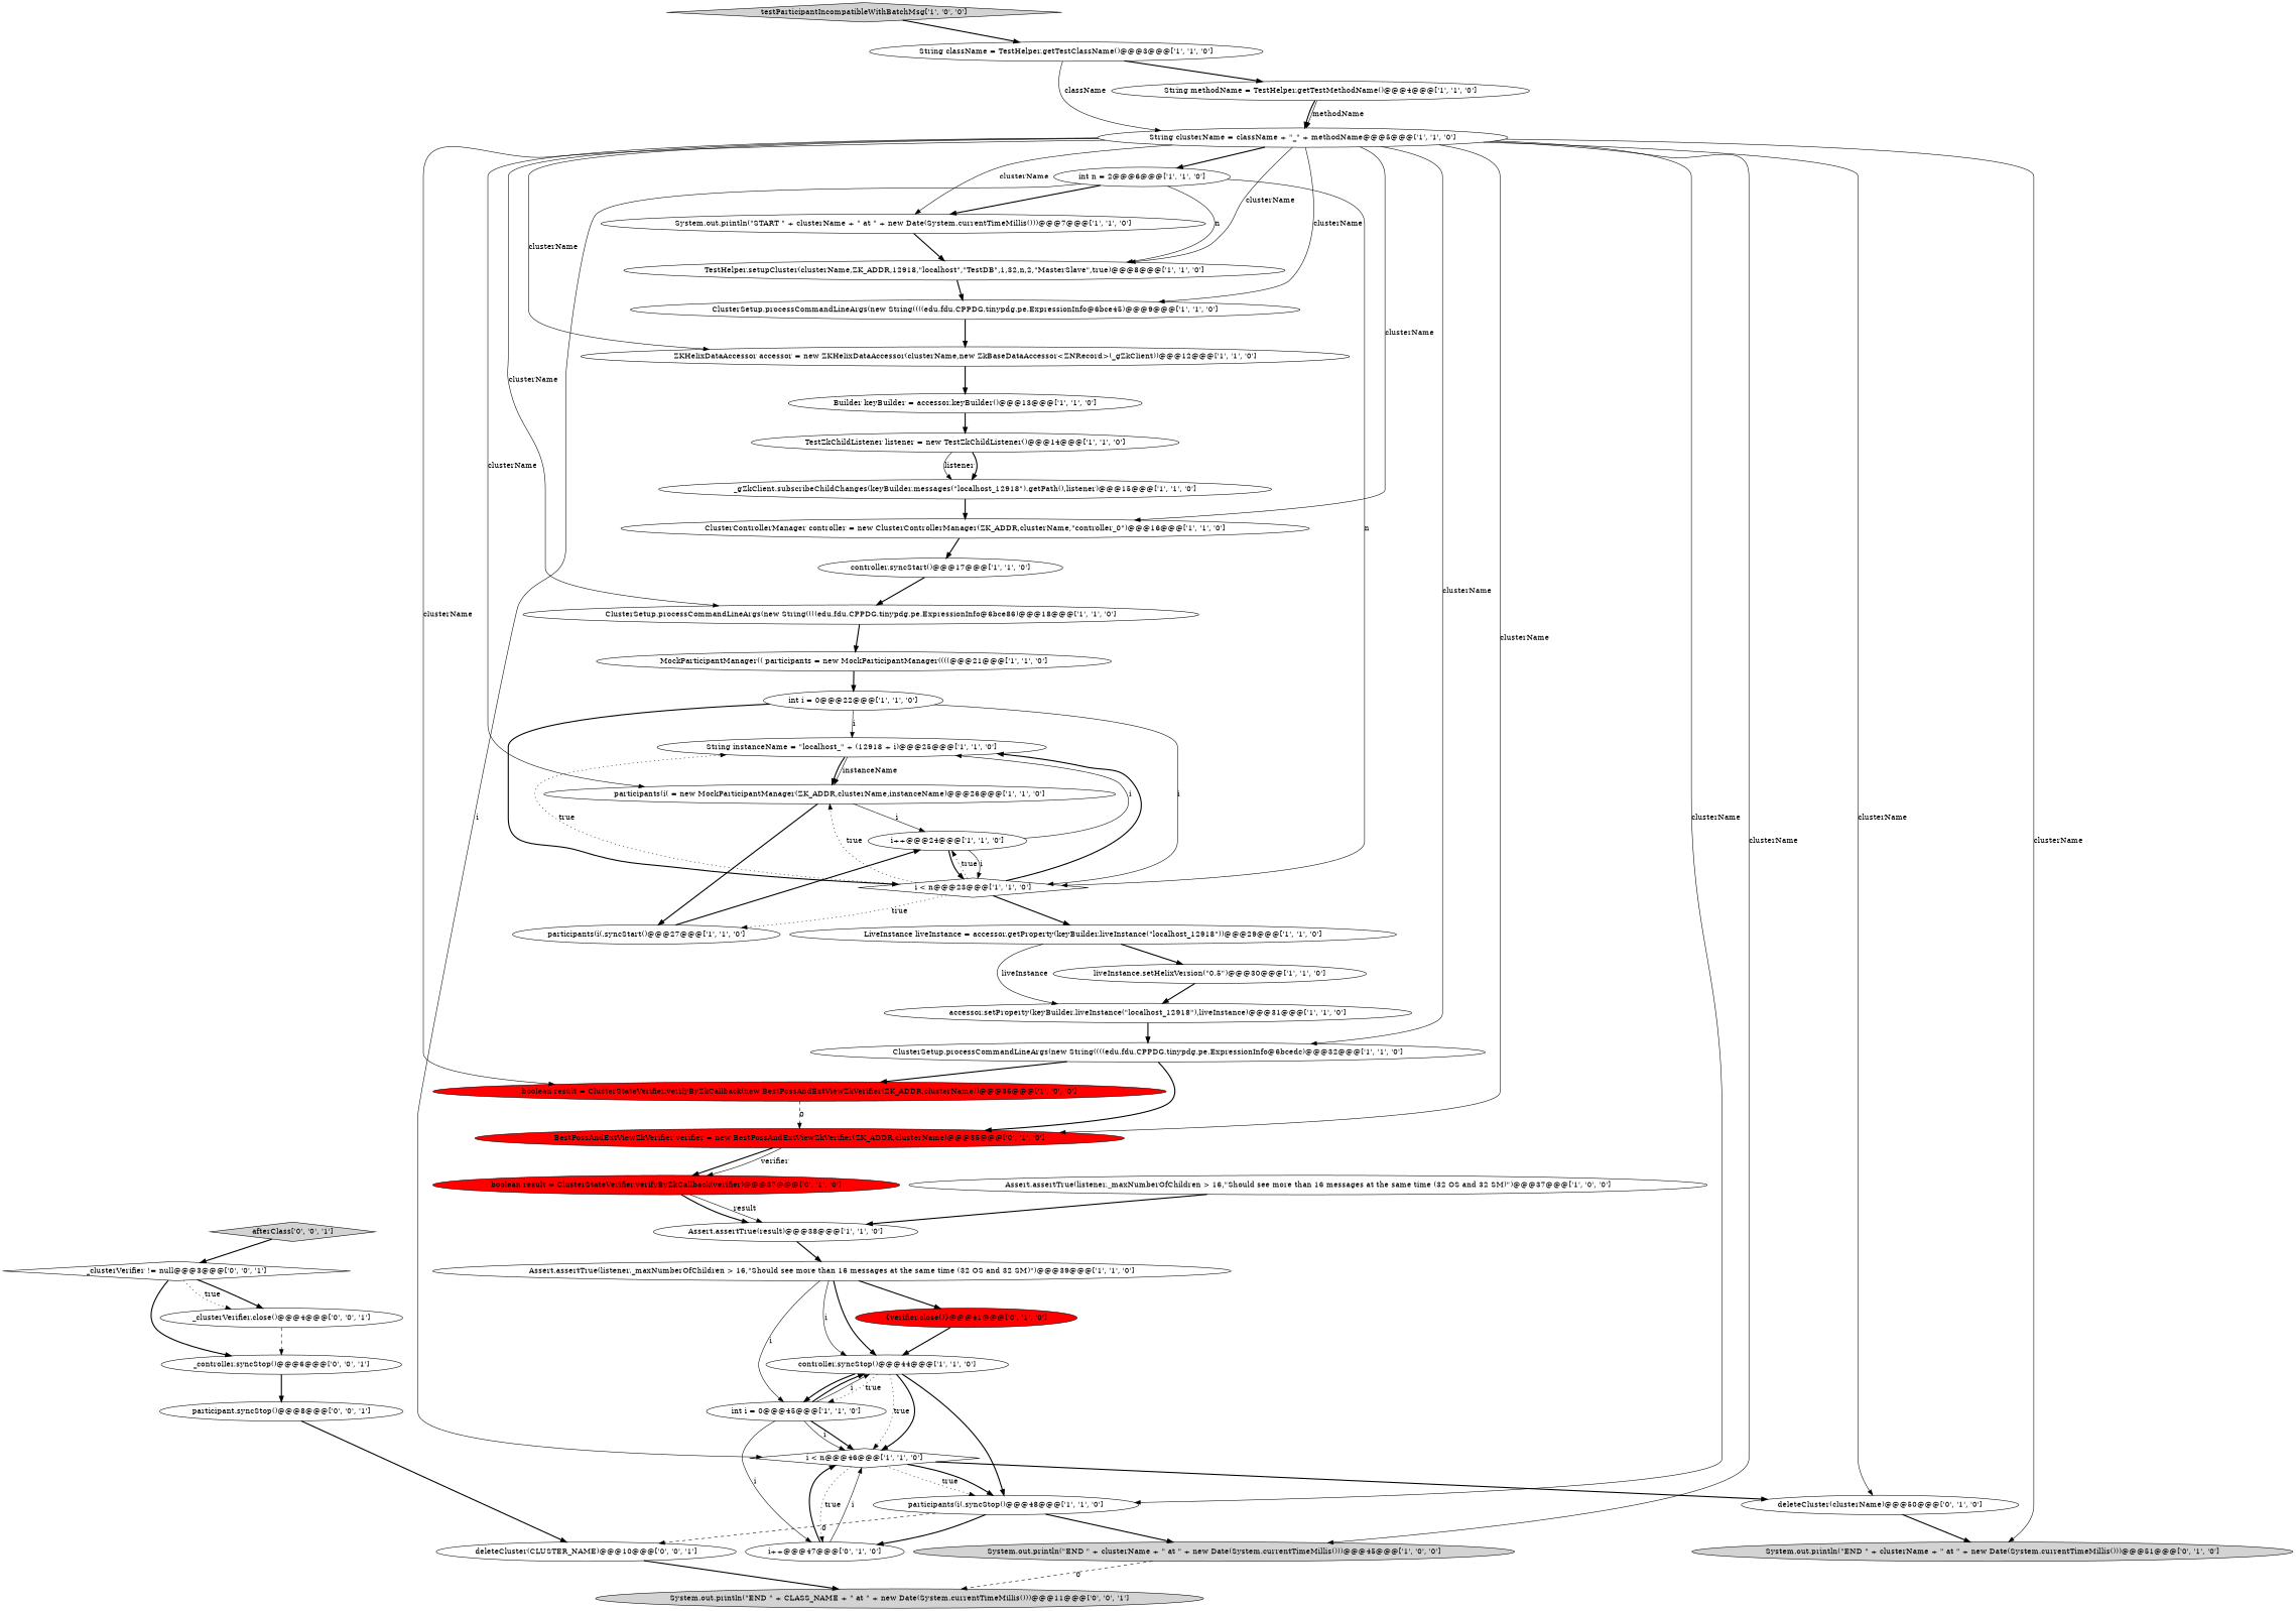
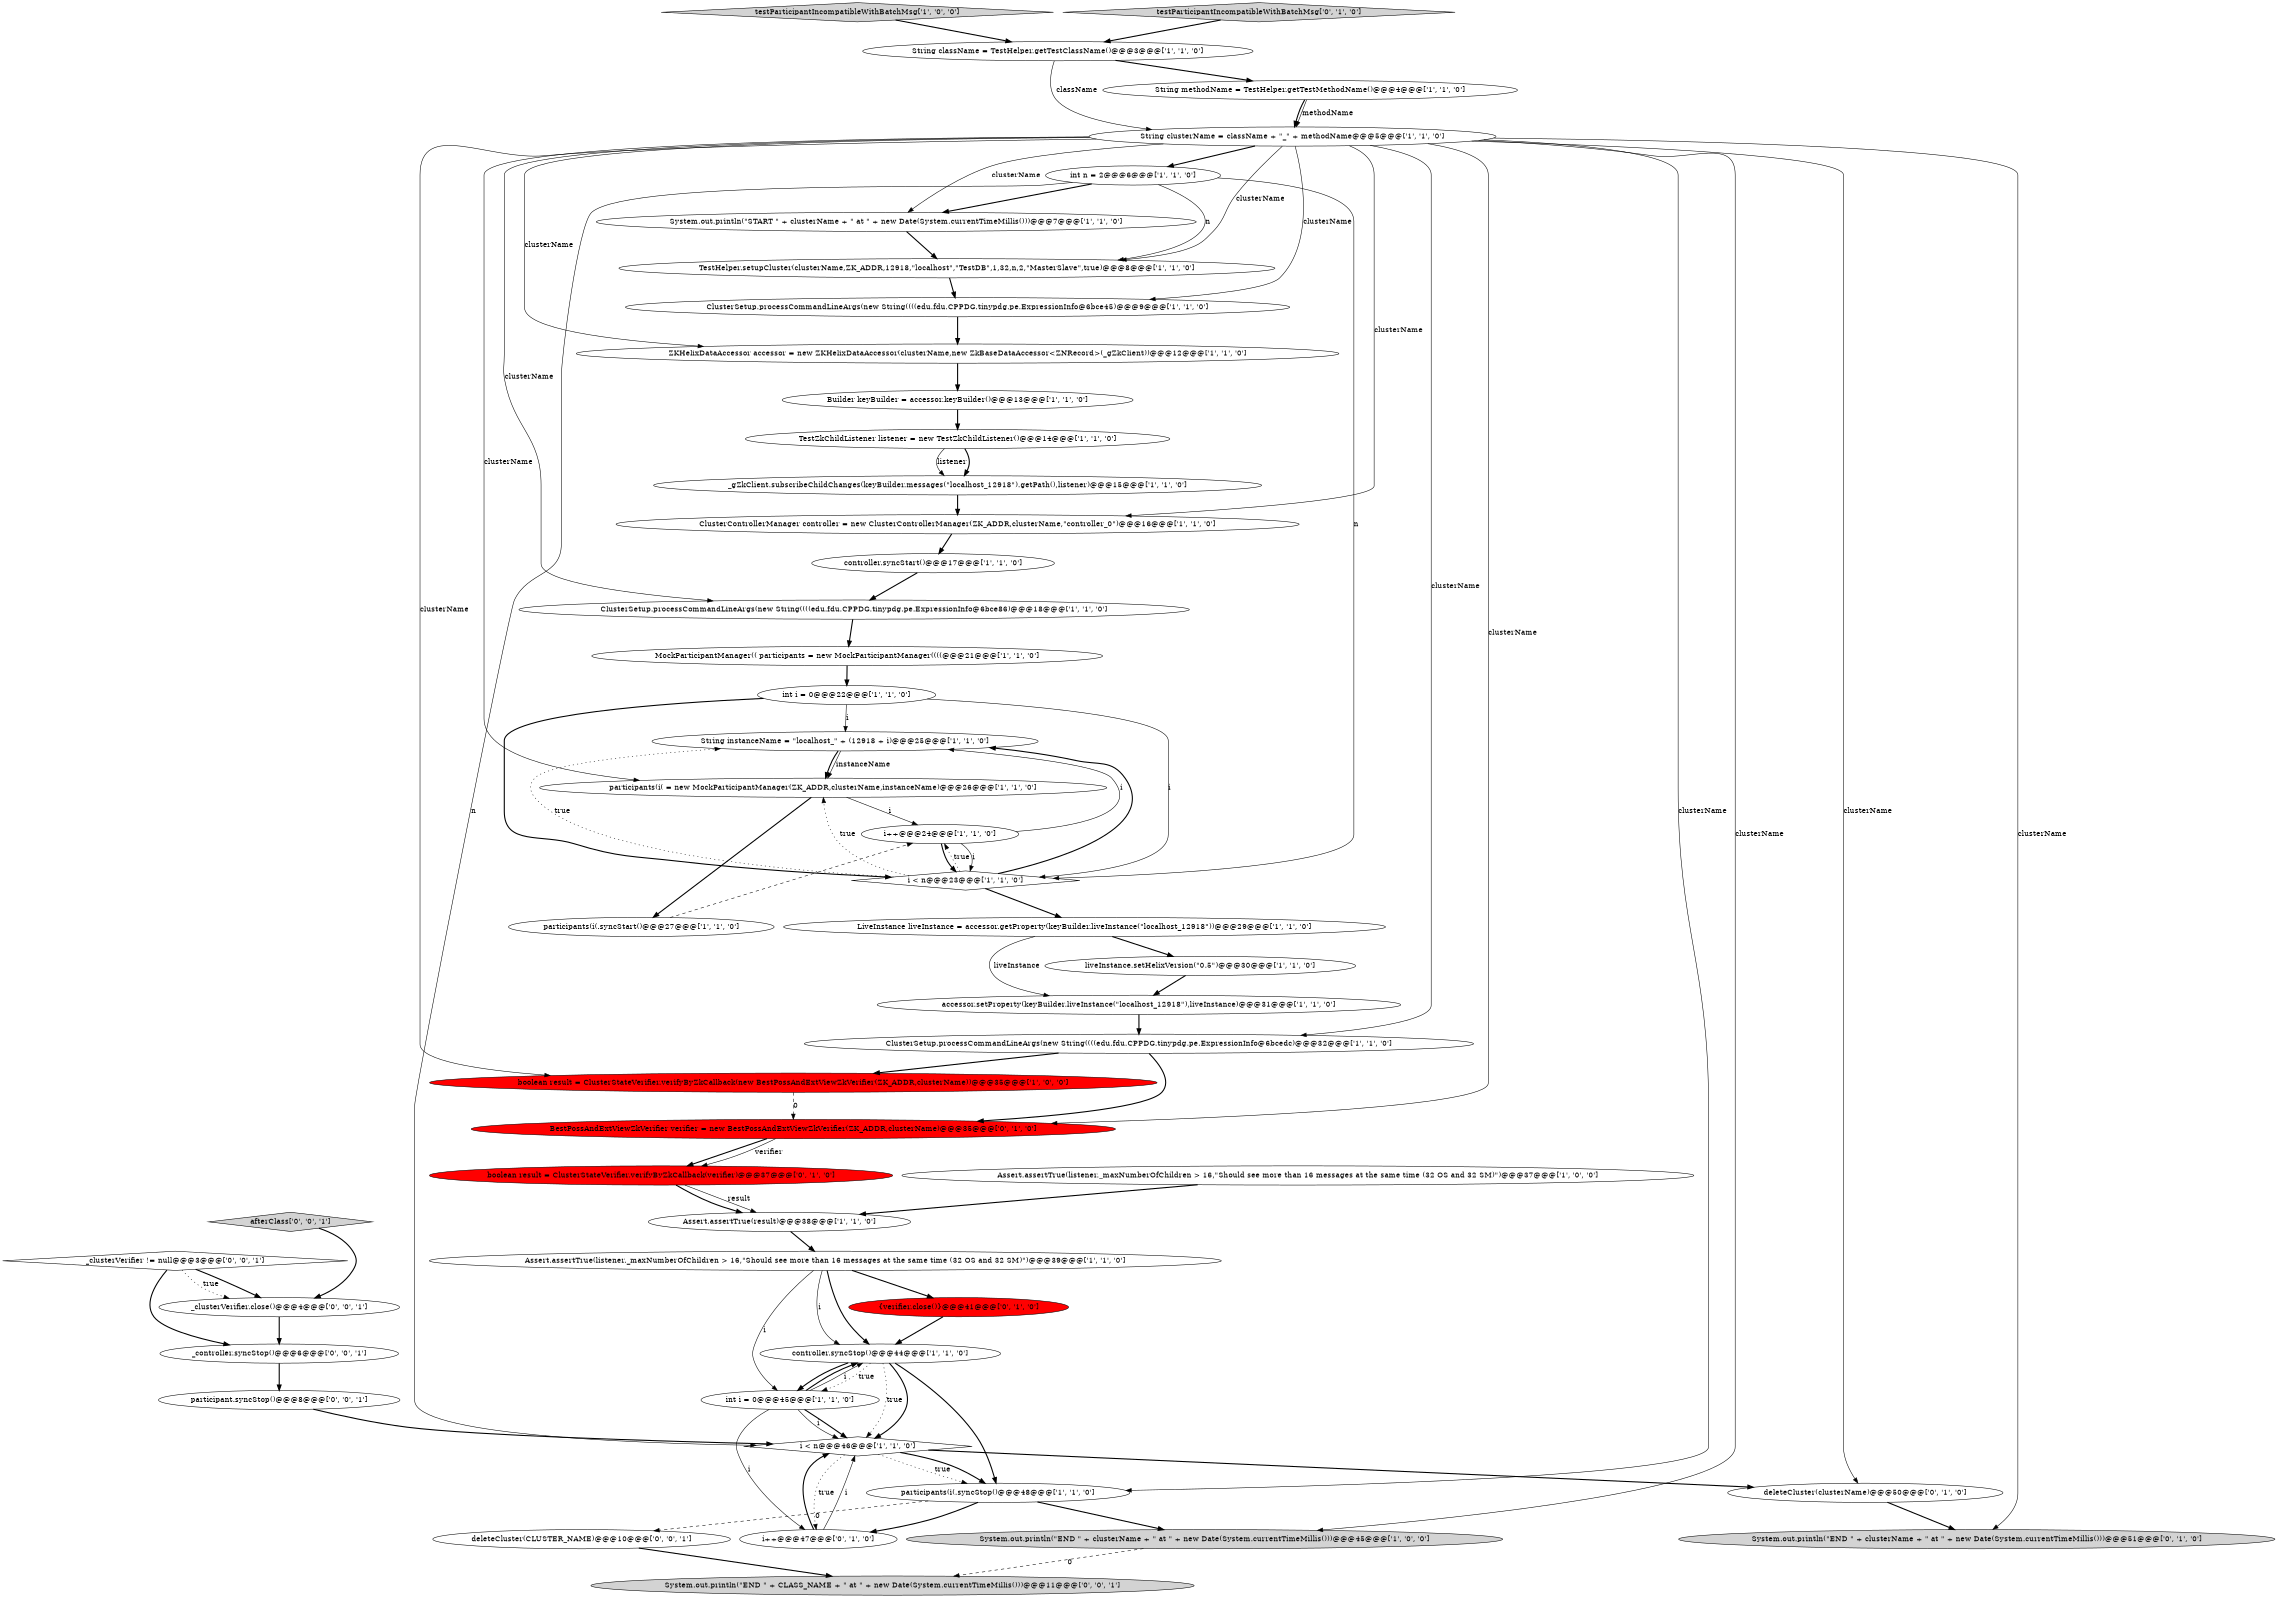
  digraph {
    node [fillcolor=white shape=ellipse style=filled]
    edge [style=bold]
    n1 [label="deleteCluster(clusterName)@@@50@@@['0', '1', '0']"]
    n2 [fillcolor=lightgray label="System.out.println(\"END \" + clusterName + \" at \" + new Date(System.currentTimeMillis()))@@@51@@@['0', '1', '0']"]
    n3 [label="_gZkClient.subscribeChildChanges(keyBuilder.messages(\"localhost_12918\").getPath(),listener)@@@15@@@['1', '1', '0']"]
    n4 [label="ClusterControllerManager controller = new ClusterControllerManager(ZK_ADDR,clusterName,\"controller_0\")@@@16@@@['1', '1', '0']"]
    n5 [label="controller.syncStart()@@@17@@@['1', '1', '0']"]
    n6 [label="int i = 0@@@22@@@['1', '1', '0']"]
    n7 [label="String instanceName = \"localhost_\" + (12918 + i)@@@25@@@['1', '1', '0']"]
    n8 [label="i < n@@@23@@@['1', '1', '0']" shape=diamond]
    n9 [label="participants(i( = new MockParticipantManager(ZK_ADDR,clusterName,instanceName)@@@26@@@['1', '1', '0']"]
    n10 [label="LiveInstance liveInstance = accessor.getProperty(keyBuilder.liveInstance(\"localhost_12918\"))@@@29@@@['1', '1', '0']"]
    n11 [label="i++@@@24@@@['1', '1', '0']"]
    n12 [label="participants(i(.syncStart()@@@27@@@['1', '1', '0']"]
    n13 [label="Assert.assertTrue(listener._maxNumberOfChildren > 16,\"Should see more than 16 messages at the same time (32 OS and 32 SM)\")@@@37@@@['1', '0', '0']"]
    n14 [label="Assert.assertTrue(result)@@@38@@@['1', '1', '0']"]
    n15 [label="Assert.assertTrue(listener._maxNumberOfChildren > 16,\"Should see more than 16 messages at the same time (32 OS and 32 SM)\")@@@39@@@['1', '1', '0']"]
    n16 [fillcolor=lightgray label="afterClass['0', '0', '1']" shape=diamond]
    n17 [label="_clusterVerifier != null@@@3@@@['0', '0', '1']" shape=diamond]
    n18 [label="_clusterVerifier.close()@@@4@@@['0', '0', '1']"]
    n19 [label="_controller.syncStop()@@@6@@@['0', '0', '1']"]
    n20 [label="ZKHelixDataAccessor accessor = new ZKHelixDataAccessor(clusterName,new ZkBaseDataAccessor<ZNRecord>(_gZkClient))@@@12@@@['1', '1', '0']"]
    n21 [label="Builder keyBuilder = accessor.keyBuilder()@@@13@@@['1', '1', '0']"]
    n22 [label="TestZkChildListener listener = new TestZkChildListener()@@@14@@@['1', '1', '0']"]
    n23 [label="liveInstance.setHelixVersion(\"0.5\")@@@30@@@['1', '1', '0']"]
    n24 [label="accessor.setProperty(keyBuilder.liveInstance(\"localhost_12918\"),liveInstance)@@@31@@@['1', '1', '0']"]
    n25 [label="ClusterSetup.processCommandLineArgs(new String((((edu.fdu.CPPDG.tinypdg.pe.ExpressionInfo@6bcedc)@@@32@@@['1', '1', '0']"]
    n26 [label="i++@@@47@@@['0', '1', '0']"]
    n27 [label="i < n@@@46@@@['1', '1', '0']" shape=diamond]
    n28 [label="participants(i(.syncStop()@@@48@@@['1', '1', '0']"]
    n29 [fillcolor=lightgray label="System.out.println(\"END \" + clusterName + \" at \" + new Date(System.currentTimeMillis()))@@@45@@@['1', '0', '0']"]
    n30 [fillcolor=lightgray label="System.out.println(\"END \" + CLASS_NAME + \" at \" + new Date(System.currentTimeMillis()))@@@11@@@['0', '0', '1']"]
    n31 [label="participant.syncStop()@@@8@@@['0', '0', '1']"]
    n32 [fillcolor=red label="{verifier.close()}@@@41@@@['0', '1', '0']"]
    n33 [label="controller.syncStop()@@@44@@@['1', '1', '0']"]
    n34 [label="int i = 0@@@45@@@['1', '1', '0']"]
    n35 [label="deleteCluster(CLUSTER_NAME)@@@10@@@['0', '0', '1']"]
    n36 [label="ClusterSetup.processCommandLineArgs(new String((((edu.fdu.CPPDG.tinypdg.pe.ExpressionInfo@6bce86)@@@18@@@['1', '1', '0']"]
    n37 [label="MockParticipantManager(( participants = new MockParticipantManager((((@@@21@@@['1', '1', '0']"]
    n38 [label="int n = 2@@@6@@@['1', '1', '0']"]
    n39 [label="System.out.println(\"START \" + clusterName + \" at \" + new Date(System.currentTimeMillis()))@@@7@@@['1', '1', '0']"]
    n40 [label="TestHelper.setupCluster(clusterName,ZK_ADDR,12918,\"localhost\",\"TestDB\",1,32,n,2,\"MasterSlave\",true)@@@8@@@['1', '1', '0']"]
    n41 [label="ClusterSetup.processCommandLineArgs(new String((((edu.fdu.CPPDG.tinypdg.pe.ExpressionInfo@6bce45)@@@9@@@['1', '1', '0']"]
    n42 [fillcolor=red label="boolean result = ClusterStateVerifier.verifyByZkCallback(verifier)@@@37@@@['0', '1', '0']"]
    n43 [fillcolor=lightgray label="testParticipantIncompatibleWithBatchMsg['1', '0', '0']" shape=diamond]
    n44 [label="String className = TestHelper.getTestClassName()@@@3@@@['1', '1', '0']"]
    n45 [label="String methodName = TestHelper.getTestMethodName()@@@4@@@['1', '1', '0']"]
    n46 [label="String clusterName = className + \"_\" + methodName@@@5@@@['1', '1', '0']"]
    n47 [fillcolor=red label="BestPossAndExtViewZkVerifier verifier = new BestPossAndExtViewZkVerifier(ZK_ADDR,clusterName)@@@35@@@['0', '1', '0']"]
    n48 [fillcolor=red label="boolean result = ClusterStateVerifier.verifyByZkCallback(new BestPossAndExtViewZkVerifier(ZK_ADDR,clusterName))@@@35@@@['1', '0', '0']"]
+   n49 [fillcolor=lightgray label="testParticipantIncompatibleWithBatchMsg['0', '1', '0']" shape=diamond]
    n1 -> n2
    n3 -> n4
    n4 -> n5
    n5 -> n36
    n6 -> n7 [label=i style=solid]
    n6 -> n8 [label=i style=solid]
    n6 -> n8
    n7 -> n9
    n7 -> n9 [label=instanceName style=solid]
    n8 -> n7
    n8 -> n7 [label=true style=dotted]
    n8 -> n9 [label=true style=dotted]
    n8 -> n10
    n8 -> n11 [label=true style=dotted]
-   n8 -> n12 [label=true style=dotted]
    n9 -> n11 [label=i style=solid]
    n9 -> n12
    n10 -> n23
    n10 -> n24 [label=liveInstance style=solid]
    n11 -> n7 [label=i style=solid]
    n11 -> n8
    n11 -> n8 [label=i style=solid]
-   n12 -> n11
+   n12 -> n11 [style=dashed]
    n13 -> n14
    n14 -> n15
    n15 -> n32
    n15 -> n33 [label=i style=solid]
    n15 -> n33
    n15 -> n34 [label=i style=solid]
-   n16 -> n17
+   n16 -> n18
    n17 -> n18
    n17 -> n18 [label=true style=dotted]
    n17 -> n19
-   n18 -> n19 [style=dashed]
+   n18 -> n19
    n19 -> n31
    n20 -> n21
    n21 -> n22
    n22 -> n3
    n22 -> n3 [label=listener style=solid]
    n23 -> n24
    n24 -> n25
    n25 -> n47
    n25 -> n48
    n26 -> n27 [label=i style=solid]
    n26 -> n27
    n27 -> n1
    n27 -> n26 [label=true style=dotted]
    n27 -> n28 [label=true style=dotted]
    n27 -> n28
    n28 -> n26
    n28 -> n29
    n28 -> n35 [label=0 style=dashed]
    n29 -> n30 [label=0 style=dashed]
-   n31 -> n35
+   n31 -> n27
    n32 -> n33
    n33 -> n27 [label=true style=dotted]
    n33 -> n27
    n33 -> n28
    n33 -> n34 [label=true style=dotted]
    n33 -> n34
    n34 -> n26 [label=i style=solid]
    n34 -> n27
    n34 -> n27 [label=i style=solid]
    n34 -> n33 [label=i style=solid]
    n34 -> n33
    n35 -> n30
    n36 -> n37
    n37 -> n6
    n38 -> n8 [label=n style=solid]
-   n38 -> n27 [label=i style=solid]
+   n38 -> n27 [label=n style=solid]
    n38 -> n39
    n38 -> n40 [label=n style=solid]
    n39 -> n40
    n40 -> n41
    n41 -> n20
    n42 -> n14 [label=result style=solid]
    n42 -> n14
    n43 -> n44
    n44 -> n45
    n44 -> n46 [label=className style=solid]
    n45 -> n46 [label=methodName style=solid]
    n45 -> n46
    n46 -> n1 [label=clusterName style=solid]
    n46 -> n2 [label=clusterName style=solid]
    n46 -> n4 [label=clusterName style=solid]
    n46 -> n9 [label=clusterName style=solid]
    n46 -> n20 [label=clusterName style=solid]
    n46 -> n25 [label=clusterName style=solid]
    n46 -> n28 [label=clusterName style=solid]
    n46 -> n29 [label=clusterName style=solid]
    n46 -> n36 [label=clusterName style=solid]
    n46 -> n38
    n46 -> n39 [label=clusterName style=solid]
    n46 -> n40 [label=clusterName style=solid]
    n46 -> n41 [label=clusterName style=solid]
    n46 -> n47 [label=clusterName style=solid]
    n46 -> n48 [label=clusterName style=solid]
    n47 -> n42
    n47 -> n42 [label=verifier style=solid]
    n48 -> n47 [label=0 style=dashed]
+   n49 -> n44
  }
